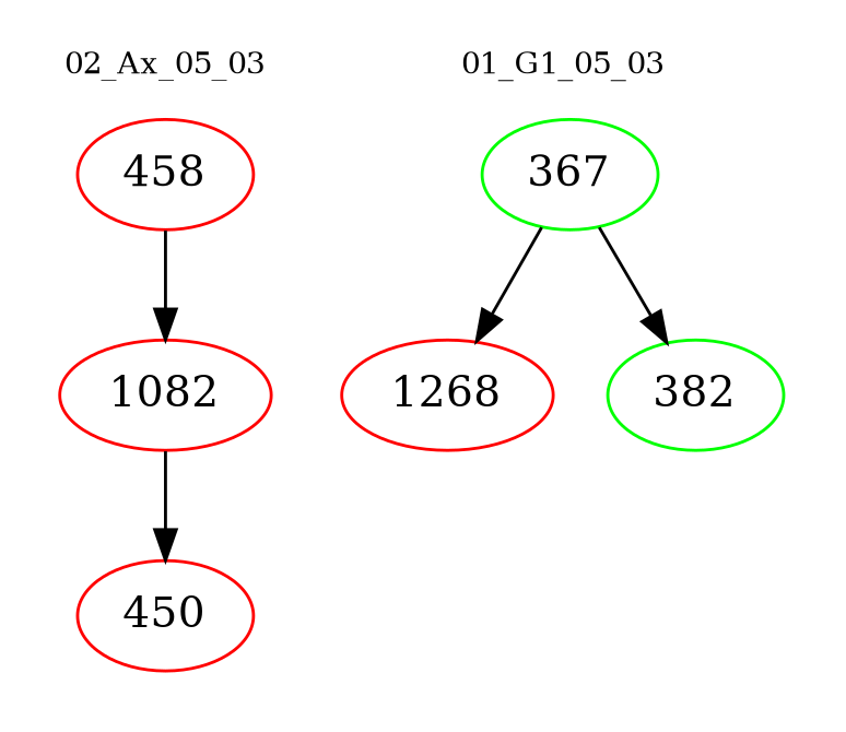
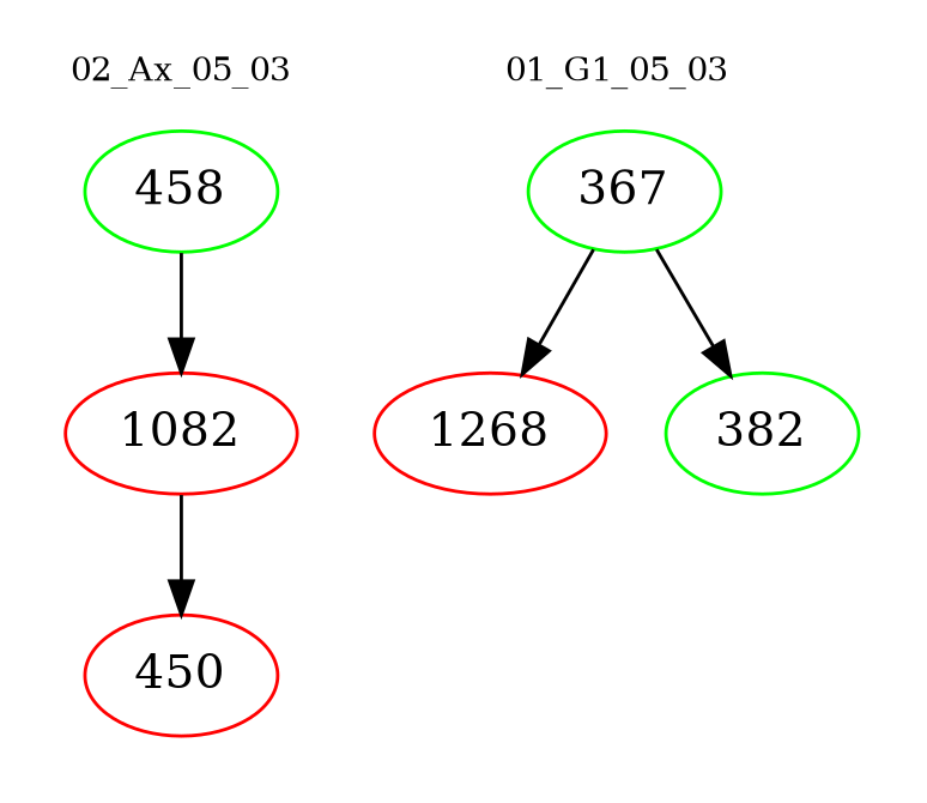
  digraph {
    node [color=green]
    edge [color=black]
-   n1 [color=red label=458]
+   n1 [label=458]
    n2 [color=red label=450]
    n3 [color=red label=1082]
    n4 [label=367]
    n5 [color=red label=1268]
    n6 [label=382]
    subgraph cluster_1 {
      color=white
      fontsize=10
      label="02_Ax_05_03"
      n1
      n2
      n3
    }
    subgraph cluster_2 {
      color=white
      fontsize=10
      label="01_G1_05_03"
      n4
      n5
      n6
    }
    n1 -> n3
    n3 -> n2
    n4 -> n5
    n4 -> n6
  }
